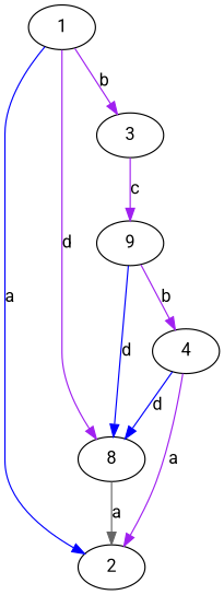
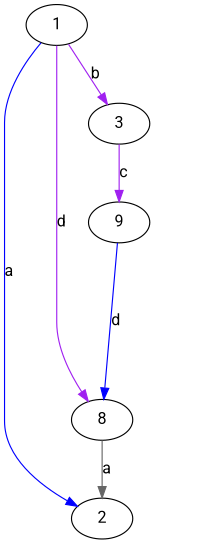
  strict digraph {
    fontname=Roboto
    node [fontname=Roboto]
    edge [color=purple fontname=Roboto]
    1
    2
    3
    8
    n5 [label=9]
-   4
    1 -> 2 [color=blue label=a]
    1 -> 3 [label=b]
    1 -> 8 [label=d]
    3 -> n5 [label=c]
    8 -> 2 [color=gray40 label=a]
    n5 -> 8 [color=blue label=d]
-   n5 -> 4 [label=b]
-   4 -> 2 [label=a]
-   4 -> 8 [color=blue label=d]
  }
